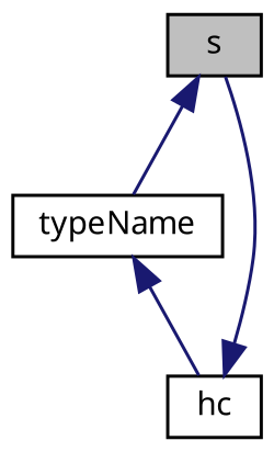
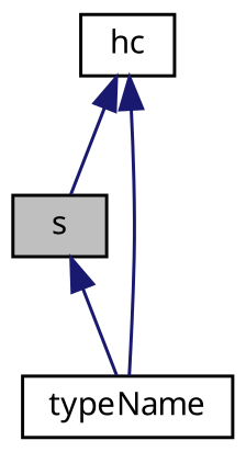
  digraph {
    fontname="Noto Sans"
    rankdir=TB
    node [color=black fontname="Noto Sans" fontsize=10 shape=record]
    edge [color=midnightblue dir=back fontname="Noto Sans" fontsize=10 labelfontname=Helvetica labelfontsize=10 style=solid]
    n1 [fillcolor=grey75 fontcolor=black height=0.2 label=s style=filled width=0.4]
    n2 [height=0.2 label=typeName width=0.4]
    n3 [height=0.2 label=hc width=0.4]
    n1 -> n2
    n3 -> n1
-   n2 -> n3
+   n3 -> n2
  }
